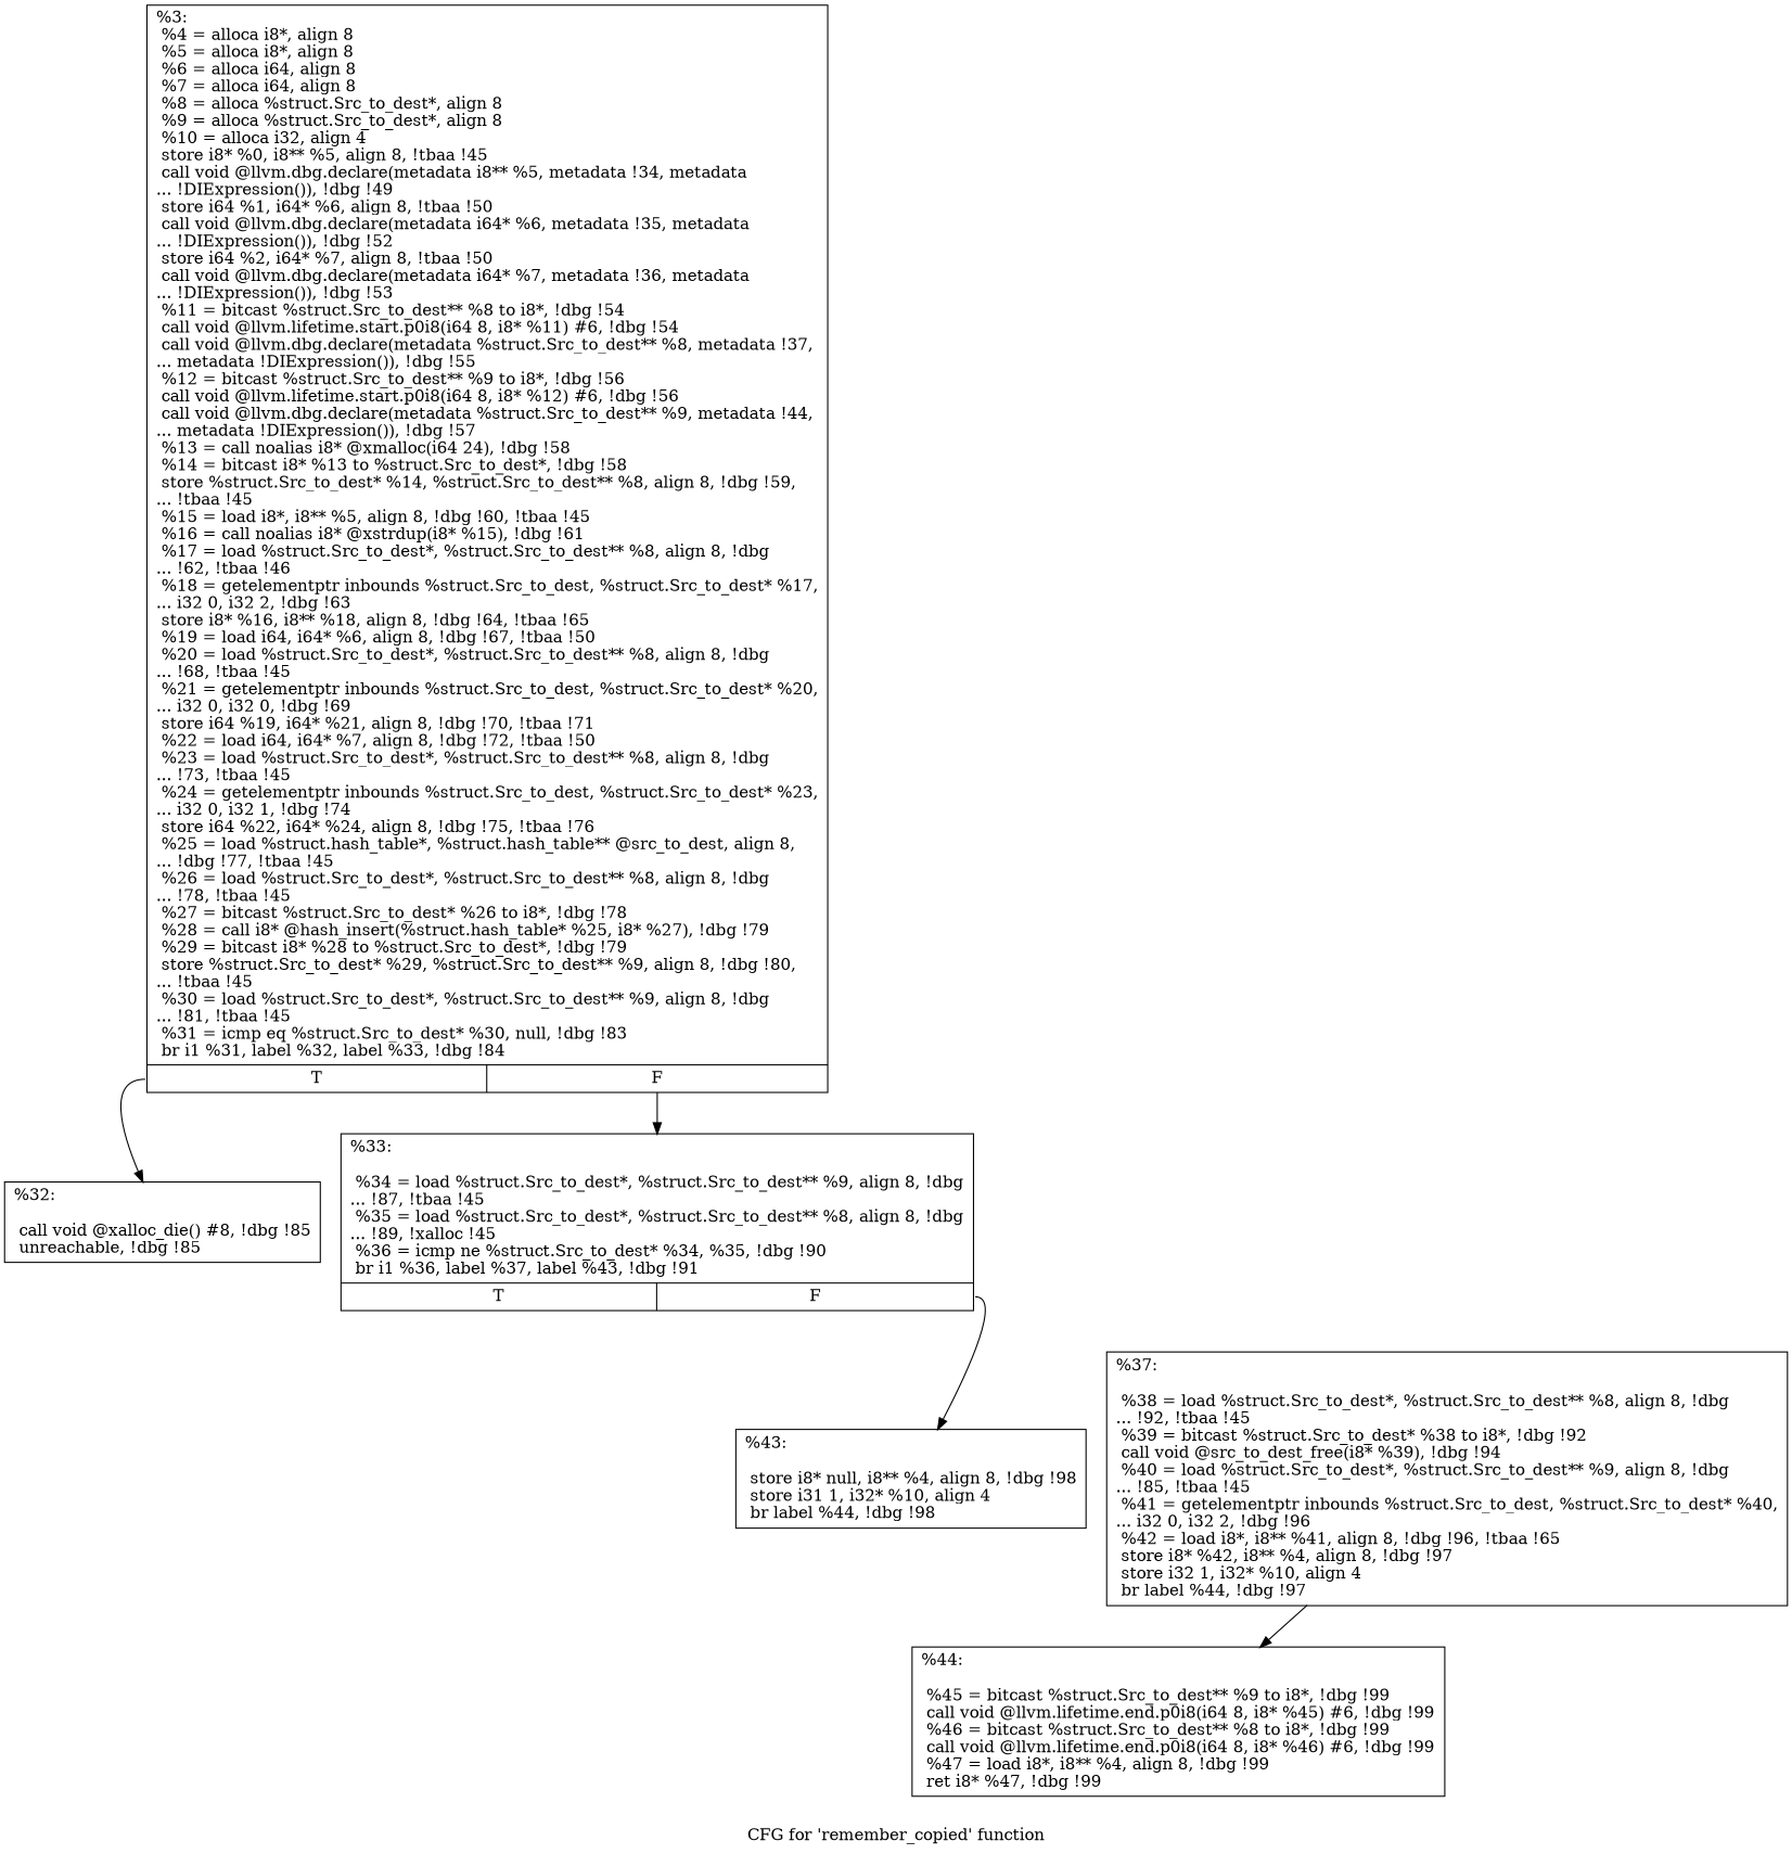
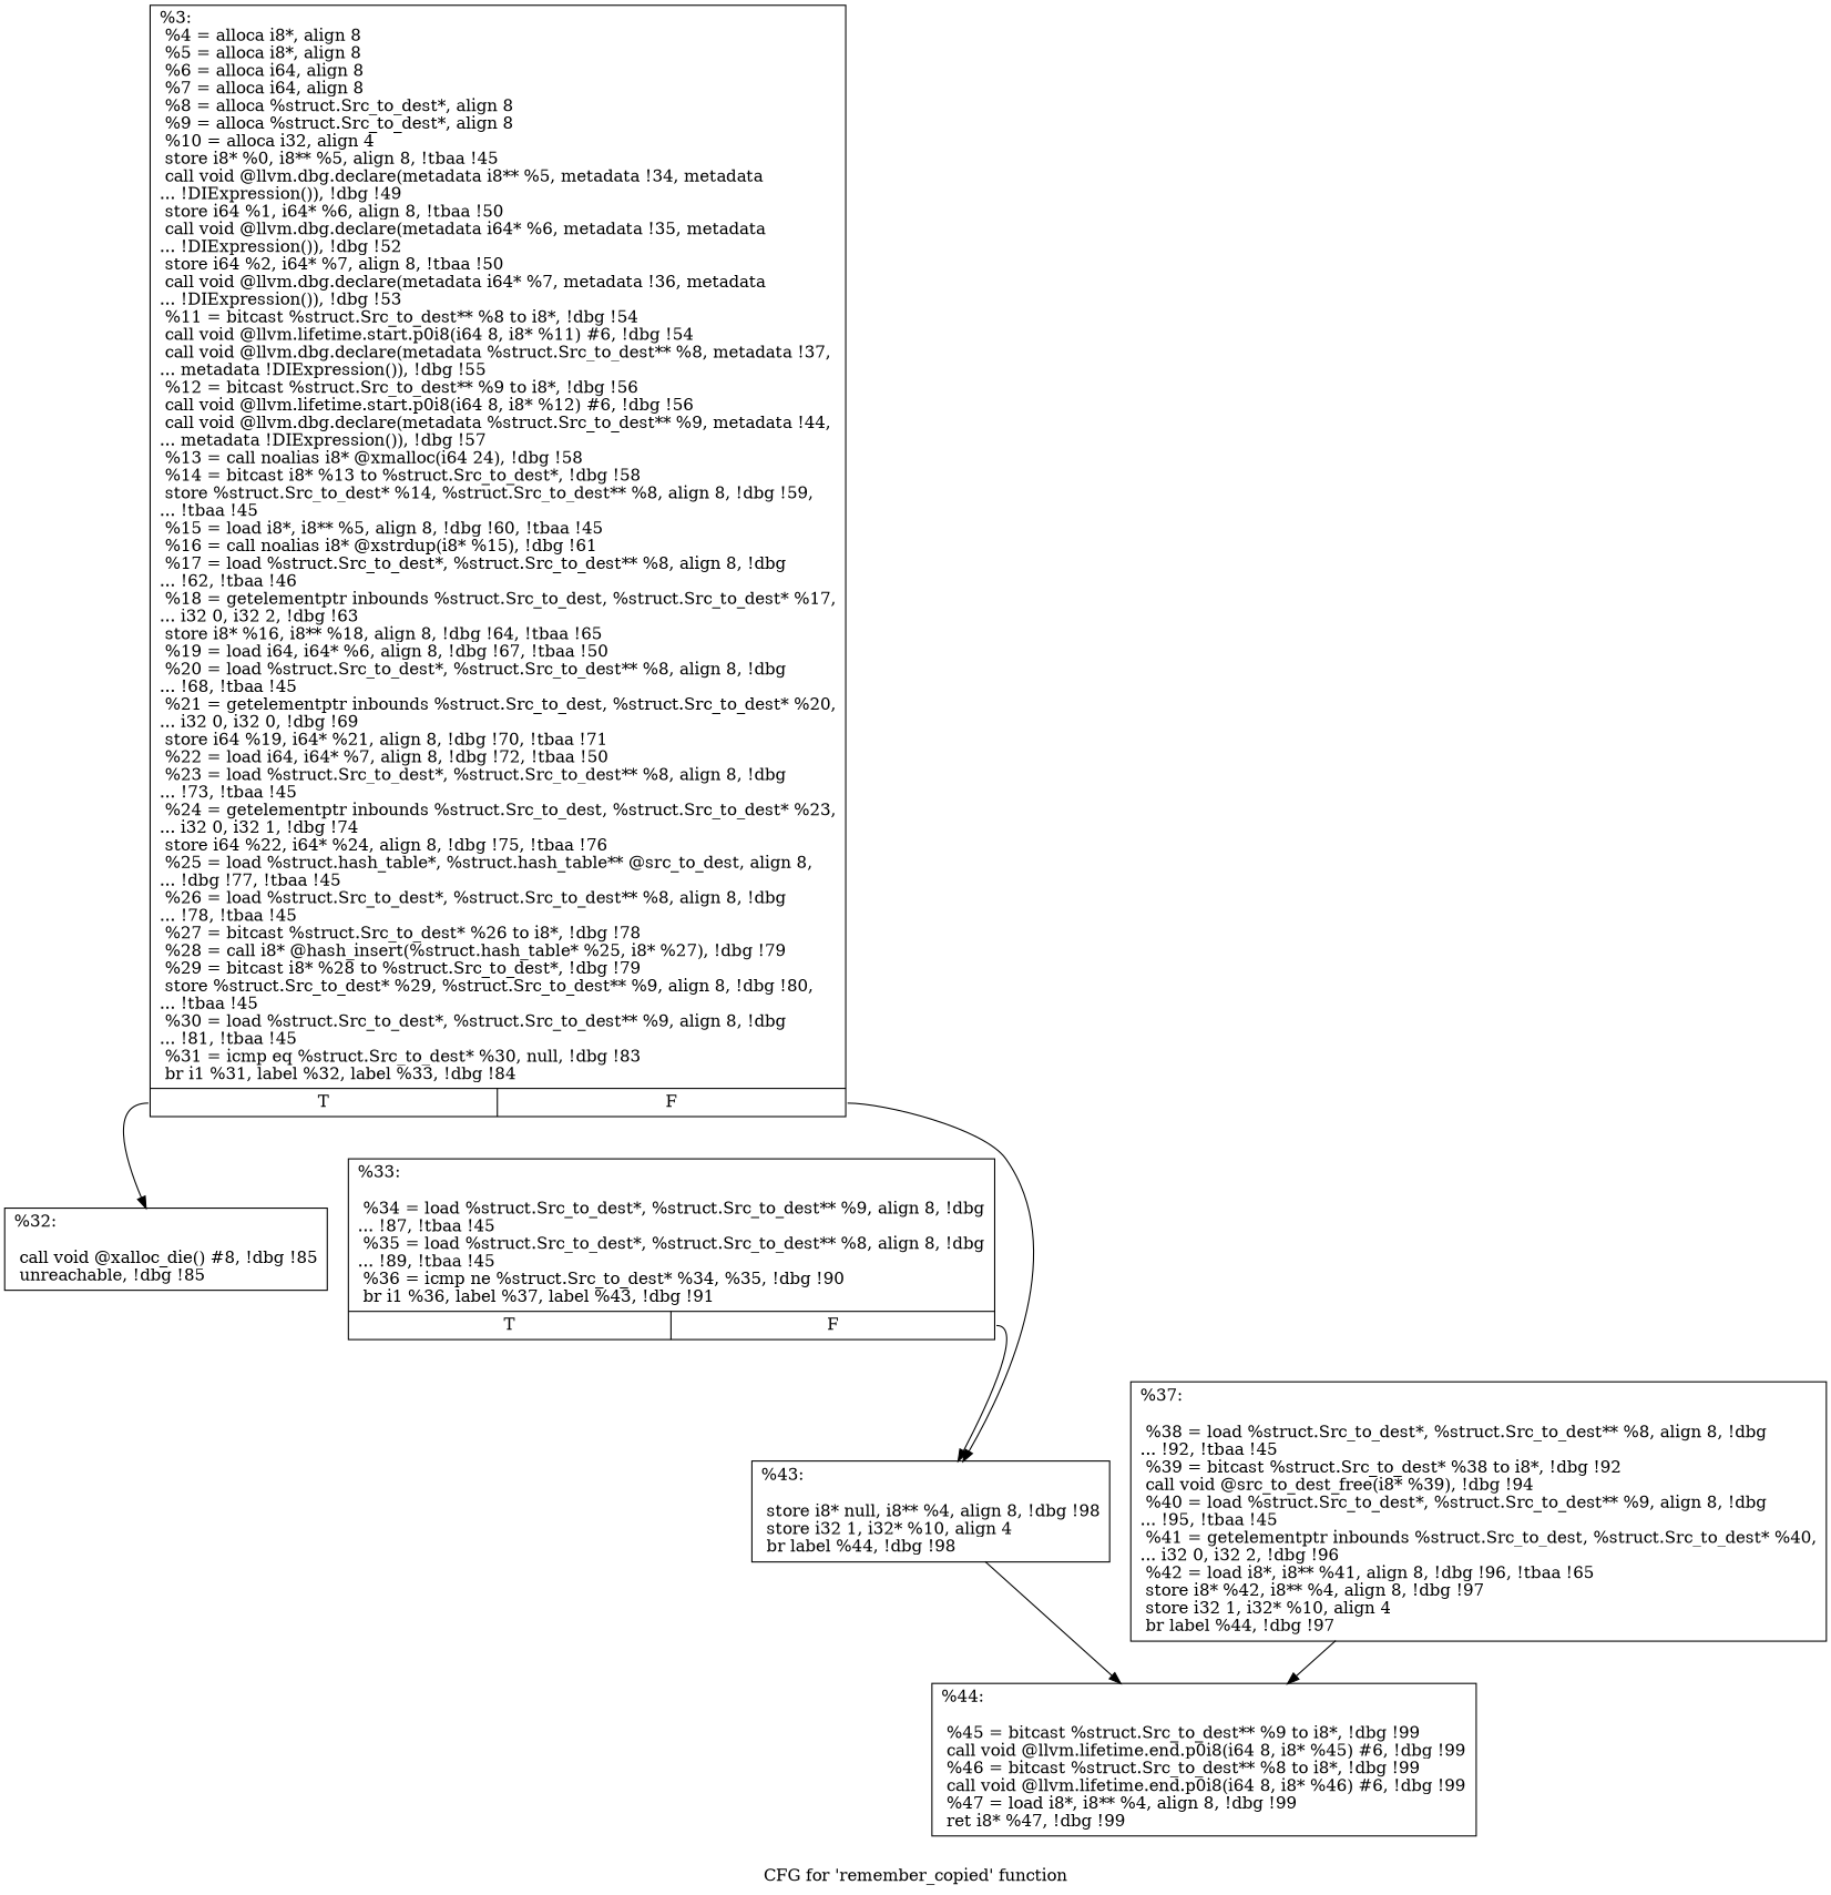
  digraph {
    label="CFG for 'remember_copied' function"
    node [shape=record]
    n1 [label="{%3:\l  %4 = alloca i8*, align 8\l  %5 = alloca i8*, align 8\l  %6 = alloca i64, align 8\l  %7 = alloca i64, align 8\l  %8 = alloca %struct.Src_to_dest*, align 8\l  %9 = alloca %struct.Src_to_dest*, align 8\l  %10 = alloca i32, align 4\l  store i8* %0, i8** %5, align 8, !tbaa !45\l  call void @llvm.dbg.declare(metadata i8** %5, metadata !34, metadata\l... !DIExpression()), !dbg !49\l  store i64 %1, i64* %6, align 8, !tbaa !50\l  call void @llvm.dbg.declare(metadata i64* %6, metadata !35, metadata\l... !DIExpression()), !dbg !52\l  store i64 %2, i64* %7, align 8, !tbaa !50\l  call void @llvm.dbg.declare(metadata i64* %7, metadata !36, metadata\l... !DIExpression()), !dbg !53\l  %11 = bitcast %struct.Src_to_dest** %8 to i8*, !dbg !54\l  call void @llvm.lifetime.start.p0i8(i64 8, i8* %11) #6, !dbg !54\l  call void @llvm.dbg.declare(metadata %struct.Src_to_dest** %8, metadata !37,\l... metadata !DIExpression()), !dbg !55\l  %12 = bitcast %struct.Src_to_dest** %9 to i8*, !dbg !56\l  call void @llvm.lifetime.start.p0i8(i64 8, i8* %12) #6, !dbg !56\l  call void @llvm.dbg.declare(metadata %struct.Src_to_dest** %9, metadata !44,\l... metadata !DIExpression()), !dbg !57\l  %13 = call noalias i8* @xmalloc(i64 24), !dbg !58\l  %14 = bitcast i8* %13 to %struct.Src_to_dest*, !dbg !58\l  store %struct.Src_to_dest* %14, %struct.Src_to_dest** %8, align 8, !dbg !59,\l... !tbaa !45\l  %15 = load i8*, i8** %5, align 8, !dbg !60, !tbaa !45\l  %16 = call noalias i8* @xstrdup(i8* %15), !dbg !61\l  %17 = load %struct.Src_to_dest*, %struct.Src_to_dest** %8, align 8, !dbg\l... !62, !tbaa !46\l  %18 = getelementptr inbounds %struct.Src_to_dest, %struct.Src_to_dest* %17,\l... i32 0, i32 2, !dbg !63\l  store i8* %16, i8** %18, align 8, !dbg !64, !tbaa !65\l  %19 = load i64, i64* %6, align 8, !dbg !67, !tbaa !50\l  %20 = load %struct.Src_to_dest*, %struct.Src_to_dest** %8, align 8, !dbg\l... !68, !tbaa !45\l  %21 = getelementptr inbounds %struct.Src_to_dest, %struct.Src_to_dest* %20,\l... i32 0, i32 0, !dbg !69\l  store i64 %19, i64* %21, align 8, !dbg !70, !tbaa !71\l  %22 = load i64, i64* %7, align 8, !dbg !72, !tbaa !50\l  %23 = load %struct.Src_to_dest*, %struct.Src_to_dest** %8, align 8, !dbg\l... !73, !tbaa !45\l  %24 = getelementptr inbounds %struct.Src_to_dest, %struct.Src_to_dest* %23,\l... i32 0, i32 1, !dbg !74\l  store i64 %22, i64* %24, align 8, !dbg !75, !tbaa !76\l  %25 = load %struct.hash_table*, %struct.hash_table** @src_to_dest, align 8,\l... !dbg !77, !tbaa !45\l  %26 = load %struct.Src_to_dest*, %struct.Src_to_dest** %8, align 8, !dbg\l... !78, !tbaa !45\l  %27 = bitcast %struct.Src_to_dest* %26 to i8*, !dbg !78\l  %28 = call i8* @hash_insert(%struct.hash_table* %25, i8* %27), !dbg !79\l  %29 = bitcast i8* %28 to %struct.Src_to_dest*, !dbg !79\l  store %struct.Src_to_dest* %29, %struct.Src_to_dest** %9, align 8, !dbg !80,\l... !tbaa !45\l  %30 = load %struct.Src_to_dest*, %struct.Src_to_dest** %9, align 8, !dbg\l... !81, !tbaa !45\l  %31 = icmp eq %struct.Src_to_dest* %30, null, !dbg !83\l  br i1 %31, label %32, label %33, !dbg !84\l|{<s0>T|<s1>F}}"]
    n2 [label="{%32:\l\l  call void @xalloc_die() #8, !dbg !85\l  unreachable, !dbg !85\l}"]
-   n3 [label="{%33:\l\l  %34 = load %struct.Src_to_dest*, %struct.Src_to_dest** %9, align 8, !dbg\l... !87, !tbaa !45\l  %35 = load %struct.Src_to_dest*, %struct.Src_to_dest** %8, align 8, !dbg\l... !89, !xalloc !45\l  %36 = icmp ne %struct.Src_to_dest* %34, %35, !dbg !90\l  br i1 %36, label %37, label %43, !dbg !91\l|{<s0>T|<s1>F}}"]
-   n4 [label="{%43:\l\l  store i8* null, i8** %4, align 8, !dbg !98\l  store i31 1, i32* %10, align 4\l  br label %44, !dbg !98\l}"]
-   n5 [label="{%37:\l\l  %38 = load %struct.Src_to_dest*, %struct.Src_to_dest** %8, align 8, !dbg\l... !92, !tbaa !45\l  %39 = bitcast %struct.Src_to_dest* %38 to i8*, !dbg !92\l  call void @src_to_dest_free(i8* %39), !dbg !94\l  %40 = load %struct.Src_to_dest*, %struct.Src_to_dest** %9, align 8, !dbg\l... !85, !tbaa !45\l  %41 = getelementptr inbounds %struct.Src_to_dest, %struct.Src_to_dest* %40,\l... i32 0, i32 2, !dbg !96\l  %42 = load i8*, i8** %41, align 8, !dbg !96, !tbaa !65\l  store i8* %42, i8** %4, align 8, !dbg !97\l  store i32 1, i32* %10, align 4\l  br label %44, !dbg !97\l}"]
+   n3 [label="{%33:\l\l  %34 = load %struct.Src_to_dest*, %struct.Src_to_dest** %9, align 8, !dbg\l... !87, !tbaa !45\l  %35 = load %struct.Src_to_dest*, %struct.Src_to_dest** %8, align 8, !dbg\l... !89, !tbaa !45\l  %36 = icmp ne %struct.Src_to_dest* %34, %35, !dbg !90\l  br i1 %36, label %37, label %43, !dbg !91\l|{<s0>T|<s1>F}}"]
+   n4 [label="{%43:\l\l  store i8* null, i8** %4, align 8, !dbg !98\l  store i32 1, i32* %10, align 4\l  br label %44, !dbg !98\l}"]
+   n5 [label="{%37:\l\l  %38 = load %struct.Src_to_dest*, %struct.Src_to_dest** %8, align 8, !dbg\l... !92, !tbaa !45\l  %39 = bitcast %struct.Src_to_dest* %38 to i8*, !dbg !92\l  call void @src_to_dest_free(i8* %39), !dbg !94\l  %40 = load %struct.Src_to_dest*, %struct.Src_to_dest** %9, align 8, !dbg\l... !95, !tbaa !45\l  %41 = getelementptr inbounds %struct.Src_to_dest, %struct.Src_to_dest* %40,\l... i32 0, i32 2, !dbg !96\l  %42 = load i8*, i8** %41, align 8, !dbg !96, !tbaa !65\l  store i8* %42, i8** %4, align 8, !dbg !97\l  store i32 1, i32* %10, align 4\l  br label %44, !dbg !97\l}"]
    n6 [label="{%44:\l\l  %45 = bitcast %struct.Src_to_dest** %9 to i8*, !dbg !99\l  call void @llvm.lifetime.end.p0i8(i64 8, i8* %45) #6, !dbg !99\l  %46 = bitcast %struct.Src_to_dest** %8 to i8*, !dbg !99\l  call void @llvm.lifetime.end.p0i8(i64 8, i8* %46) #6, !dbg !99\l  %47 = load i8*, i8** %4, align 8, !dbg !99\l  ret i8* %47, !dbg !99\l}"]
    n1 -> n2 [tailport=s0]
-   n1 -> n3 [tailport=s1]
+   n1 -> n4 [tailport=s1]
    n3 -> n4 [tailport=s1]
+   n4 -> n6
    n5 -> n6
  }
